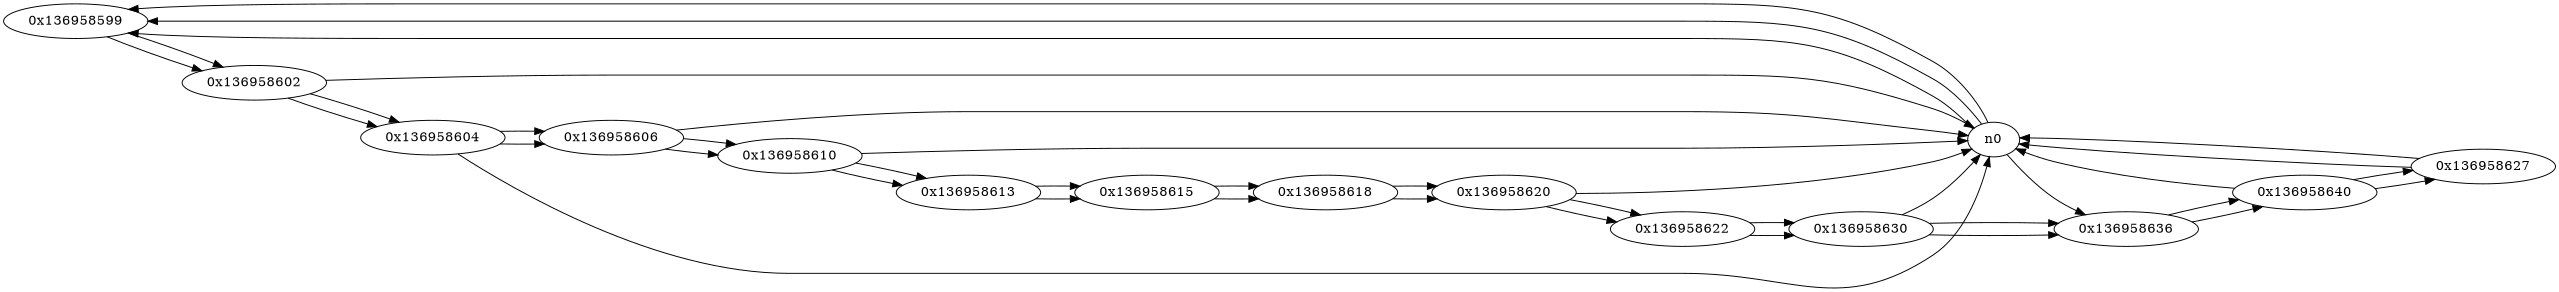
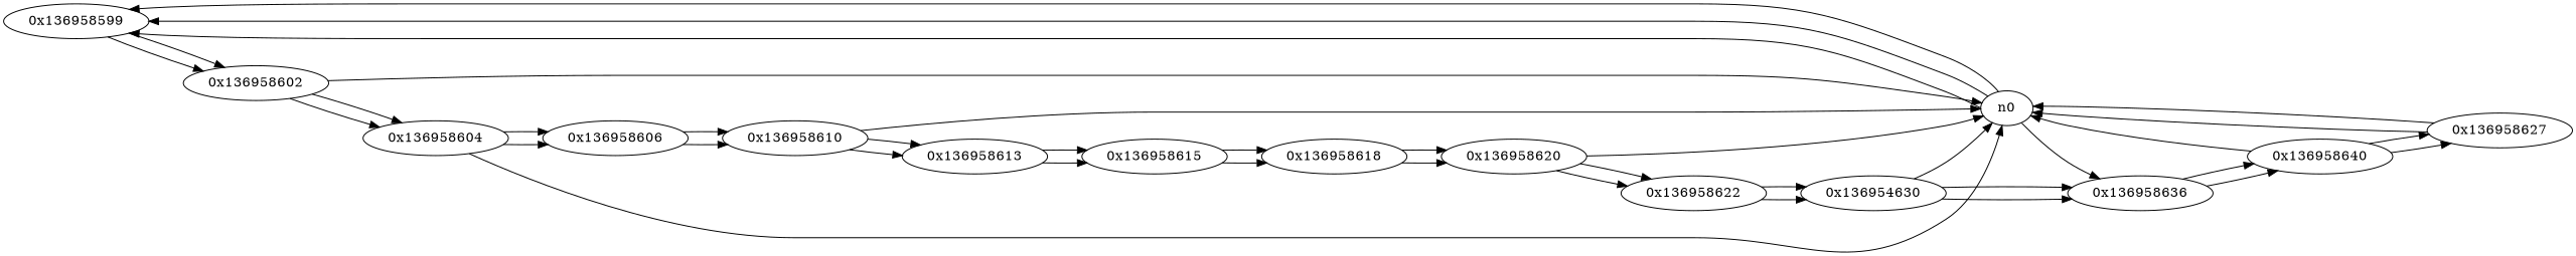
  digraph {
    rankdir=LR
    n1 [label="0x136958599"]
    n2 [label="0x136958602"]
    n3 [label="0x136958604"]
    n0
    n4 [label="0x136958606"]
    n12 [label="0x136958636"]
    n5 [label="0x136958610"]
    n6 [label="0x136958613"]
    n7 [label="0x136958615"]
    n8 [label="0x136958618"]
    n9 [label="0x136958620"]
    n10 [label="0x136958622"]
-   n11 [label="0x136958630"]
+   n11 [label="0x136954630"]
    n13 [label="0x136958640"]
    n14 [label="0x136958627"]
    n1 -> n2
    n1 -> n2
    n2 -> n3
    n2 -> n3
    n2 -> n0
    n3 -> n0
    n3 -> n4
    n3 -> n4
    n0 -> n1
    n0 -> n1
    n0 -> n1
    n0 -> n12
-   n4 -> n0
    n4 -> n5
    n4 -> n5
    n12 -> n13
    n12 -> n13
    n5 -> n0
    n5 -> n6
    n5 -> n6
    n6 -> n7
    n6 -> n7
    n7 -> n8
    n7 -> n8
    n8 -> n9
    n8 -> n9
    n9 -> n0
    n9 -> n10
    n9 -> n10
    n10 -> n11
    n10 -> n11
    n11 -> n0
    n11 -> n12
    n11 -> n12
    n13 -> n0
    n13 -> n14
    n13 -> n14
    n14 -> n0
    n14 -> n0
  }
